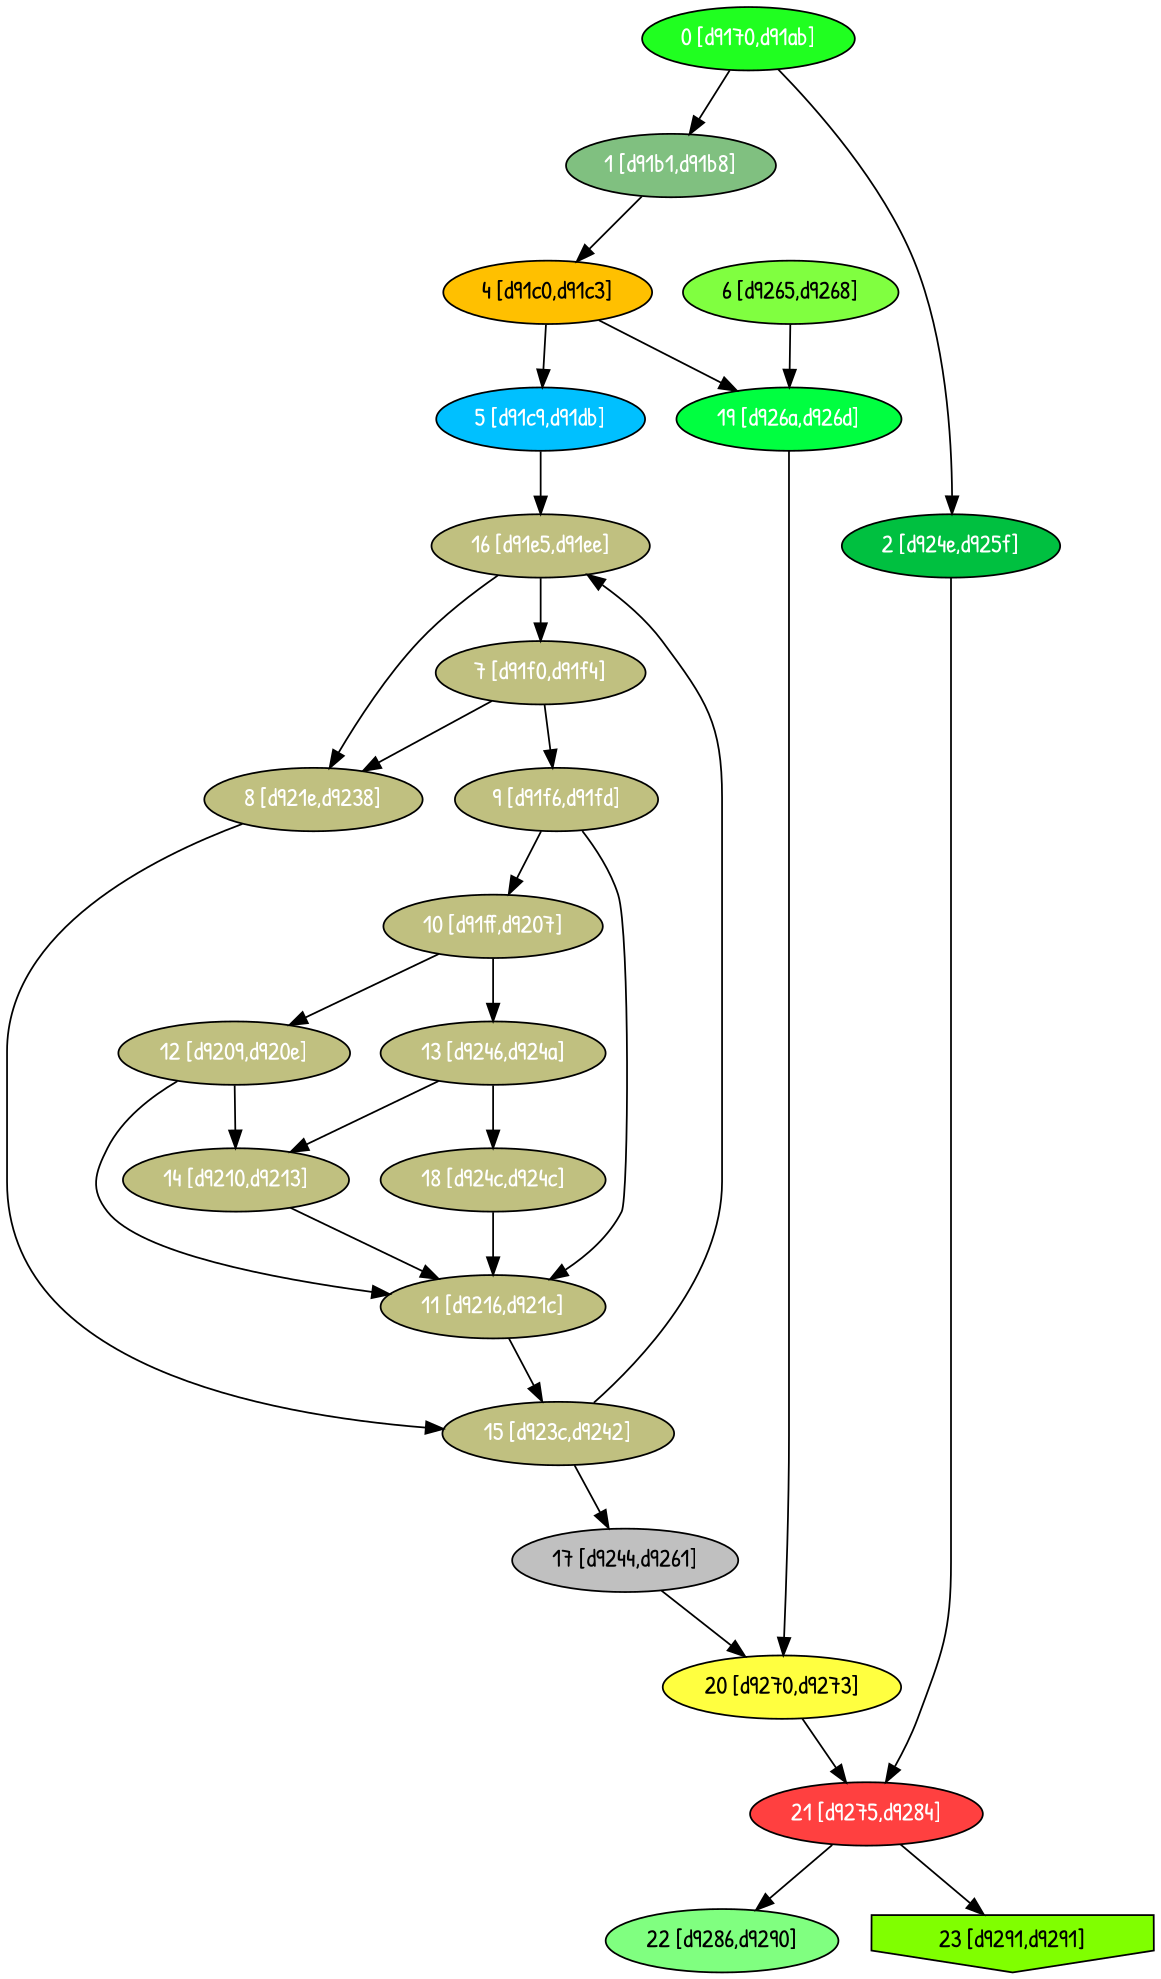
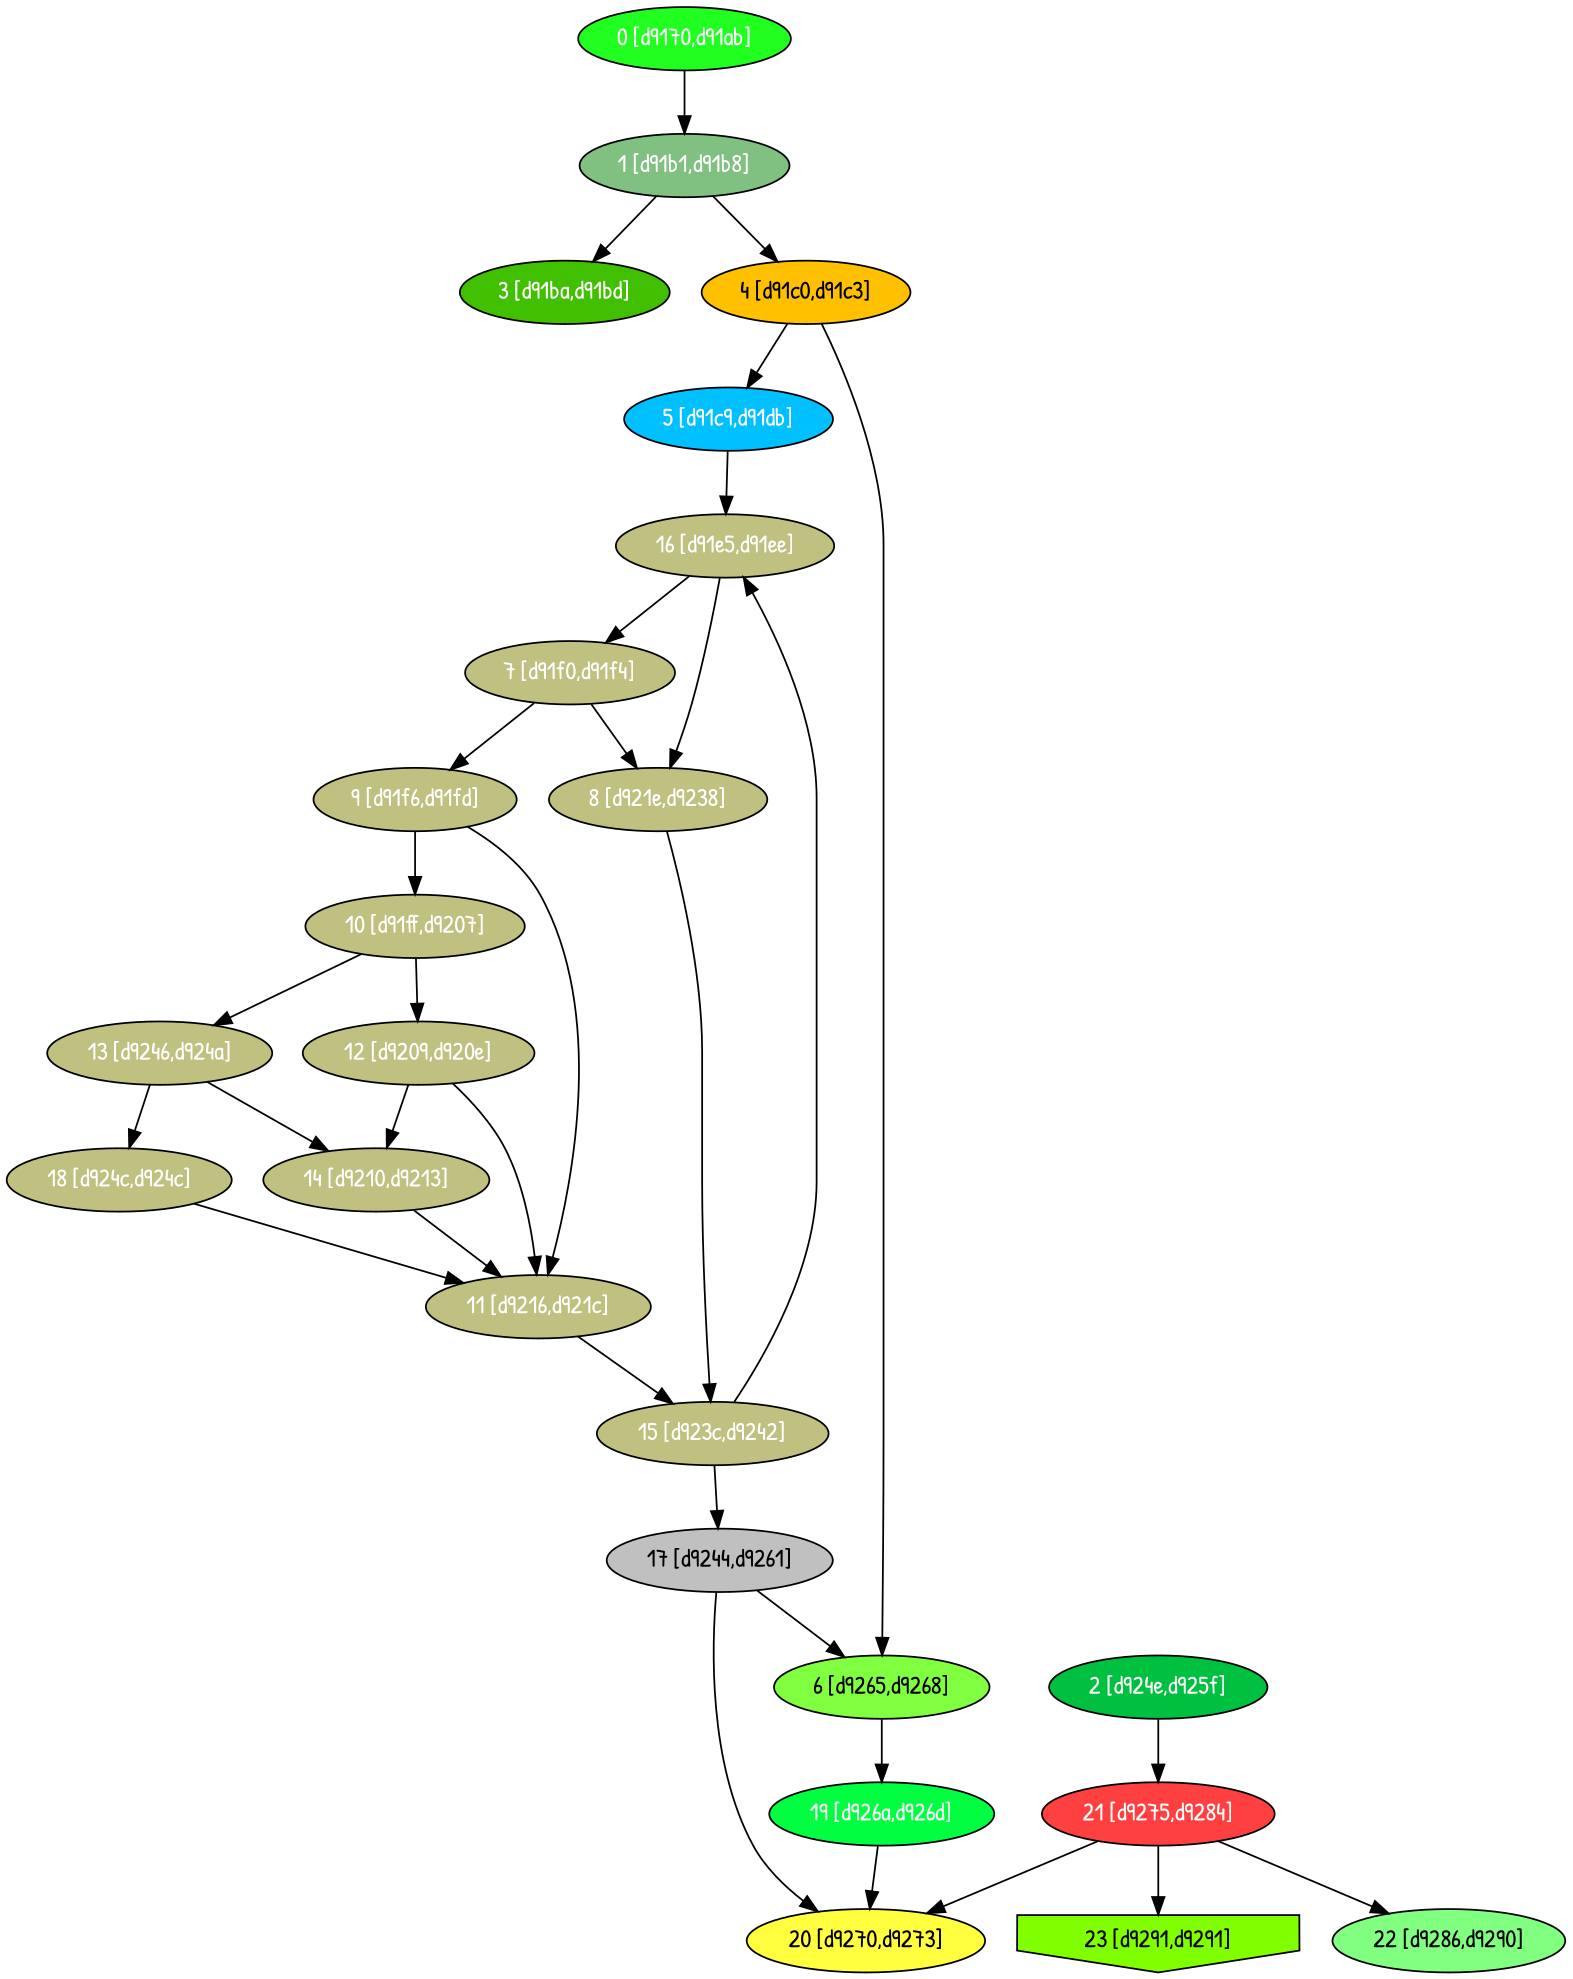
  digraph {
    fontname="Patrick Hand"
    node [fillcolor="#C0C080" fontcolor="#ffffff" fontname="Patrick Hand" shape=oval style=filled]
    edge [fontname="Patrick Hand"]
    n1 [fillcolor="#20FF20" label="0 [d9170,d91ab]"]
    n2 [fillcolor="#80C080" label="1 [d91b1,d91b8]"]
    n3 [fillcolor="#00C040" label="2 [d924e,d925f]"]
+   n4 [fillcolor="#40C000" label="3 [d91ba,d91bd]"]
    n5 [fillcolor="#FFC000" fontcolor="#000000" label="4 [d91c0,d91c3]"]
    n6 [fillcolor="#FF4040" label="21 [d9275,d9284]"]
    n7 [fillcolor="#00C0FF" label="5 [d91c9,d91db]"]
    n8 [fillcolor="#80FF40" fontcolor="#000000" label="6 [d9265,d9268]"]
    n9 [fillcolor="#80FF80" fontcolor="#000000" label="22 [d9286,d9290]"]
    n10 [fillcolor="#80FF00" fontcolor="#000000" label="23 [d9291,d9291]" shape=invhouse]
    n11 [label="16 [d91e5,d91ee]"]
    n12 [fillcolor="#00FF40" label="19 [d926a,d926d]"]
    n13 [label="7 [d91f0,d91f4]"]
    n14 [label="8 [d921e,d9238]"]
    n15 [fillcolor="#FFFF40" fontcolor="#000000" label="20 [d9270,d9273]"]
    n16 [label="9 [d91f6,d91fd]"]
    n17 [label="15 [d923c,d9242]"]
    n18 [label="10 [d91ff,d9207]"]
    n19 [label="11 [d9216,d921c]"]
    n20 [fillcolor="#C0C0C0" fontcolor="#000000" label="17 [d9244,d9261]"]
    n21 [label="12 [d9209,d920e]"]
    n22 [label="13 [d9246,d924a]"]
    n23 [label="14 [d9210,d9213]"]
    n24 [label="18 [d924c,d924c]"]
    n1 -> n2
-   n1 -> n3
+   n2 -> n4
    n2 -> n5
    n3 -> n6
    n5 -> n7
-   n5 -> n12
+   n5 -> n8
    n6 -> n9
    n6 -> n10
    n7 -> n11
    n8 -> n12
    n11 -> n13
    n11 -> n14
    n12 -> n15
    n13 -> n14
    n13 -> n16
    n14 -> n17
-   n15 -> n6
+   n6 -> n15
    n16 -> n18
    n16 -> n19
    n17 -> n11
    n17 -> n20
    n18 -> n21
    n18 -> n22
    n19 -> n17
+   n20 -> n8
    n20 -> n15
    n21 -> n19
    n21 -> n23
    n22 -> n23
    n22 -> n24
    n23 -> n19
    n24 -> n19
  }
